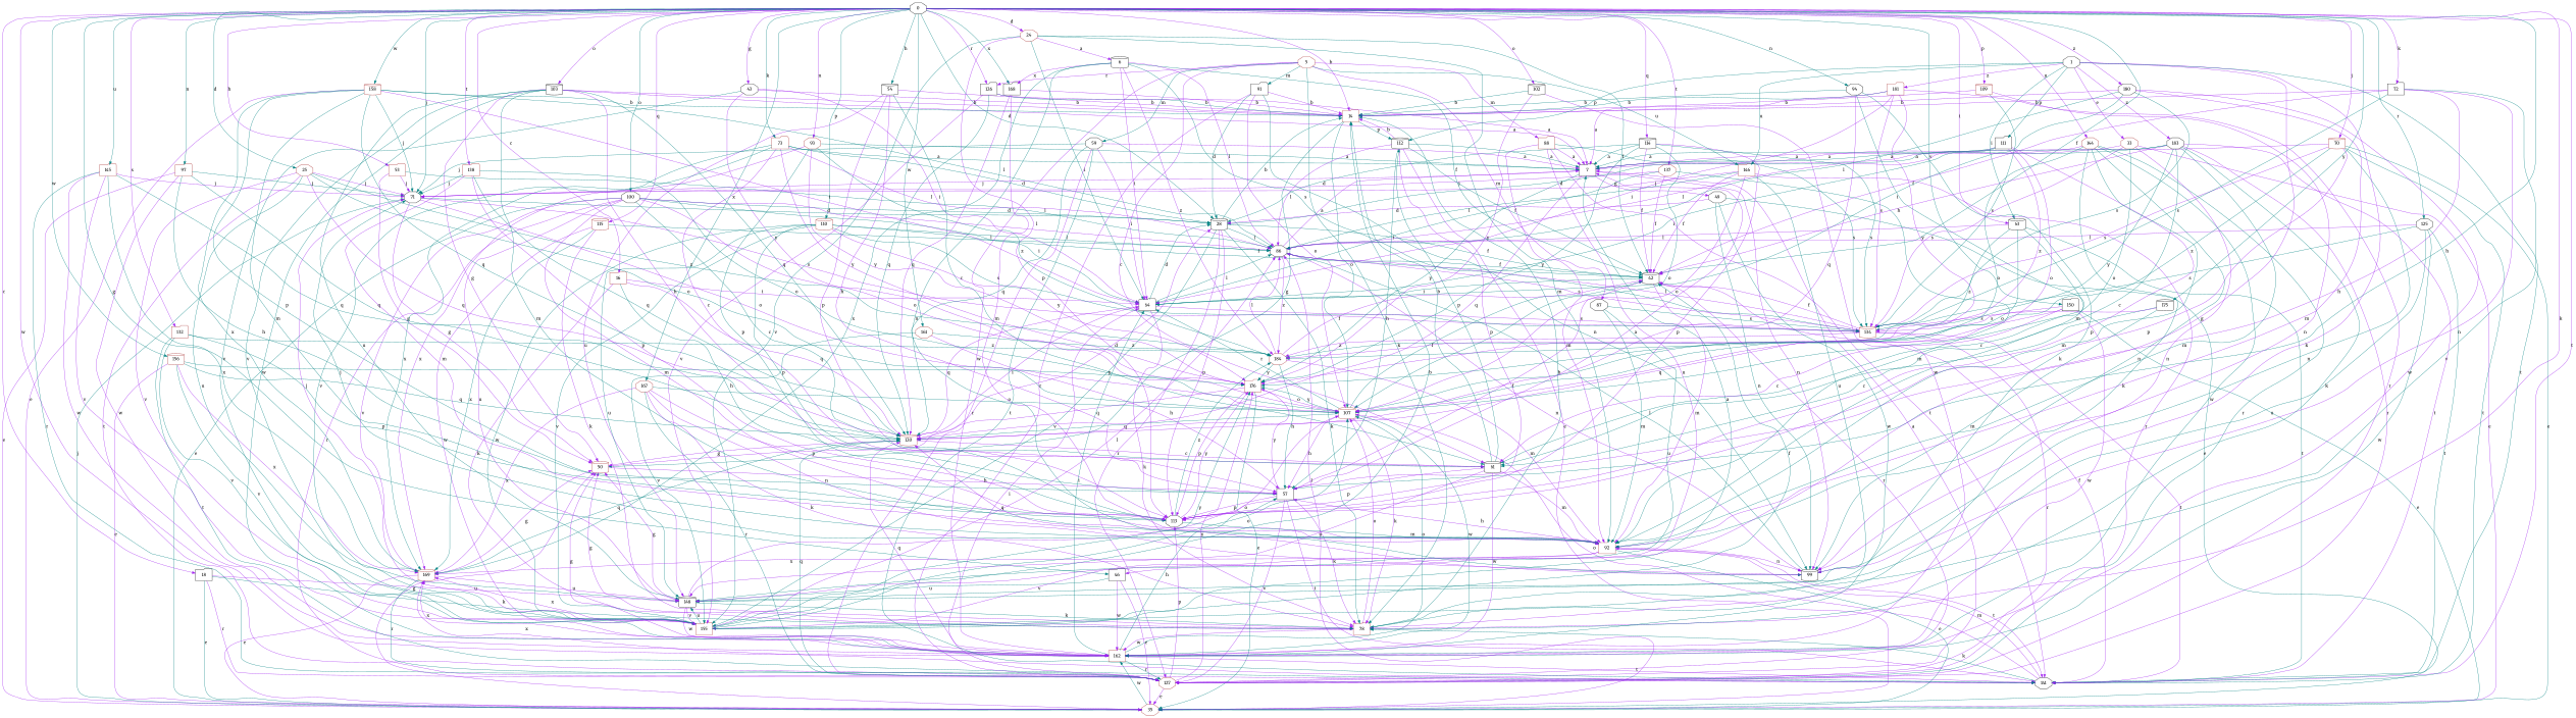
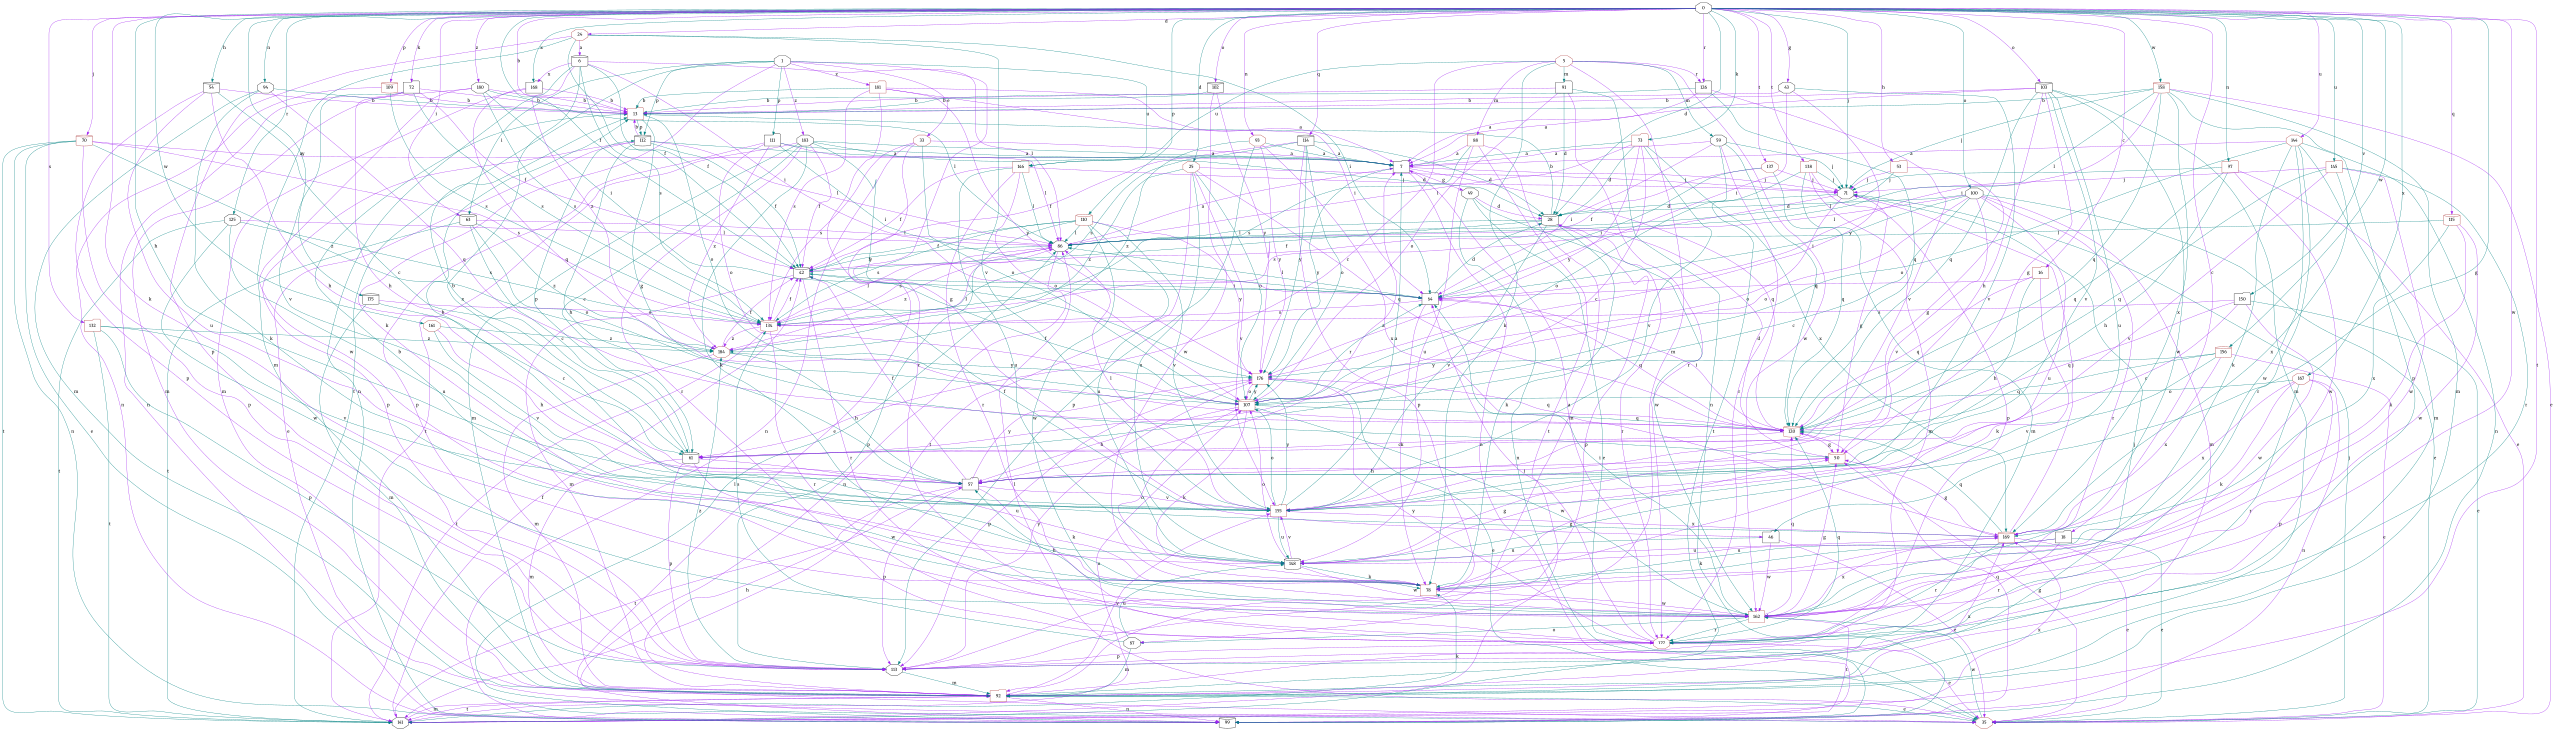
  strict digraph {
    fontname=Merriweather
    node [color=brown fontname=Merriweather shape=folder]
    edge [color=purple fontname=Merriweather]
-   14
+   14 [label=13]
    0 [color=black shape=octagon]
    16
    18 [color=black]
    24 [shape=octagon]
    25 [shape=octagon]
    28 [color=black shape=cylinder]
    42 [color=black shape=cylinder]
    43 [color=black shape=octagon]
    46 [color=black]
    53
    54 [color=black shape=cylinder]
    57 [color=black]
    63 [color=black shape=cylinder]
    70 [shape=cylinder]
    71 [color=black shape=octagon]
    72 [color=black]
    73
    78
    93 [shape=octagon]
    94 [color=black shape=octagon]
    97
    100 [color=black shape=octagon]
    102 [color=black shape=cylinder]
    103 [color=black shape=cylinder]
    109 [shape=cylinder]
    110 [shape=cylinder]
    114 [color=black shape=cylinder]
    115 [shape=cylinder]
    125 [color=black shape=octagon]
    126 [color=black]
    132
    137 [shape=octagon]
    138
    141 [color=black shape=octagon]
    144 [shape=octagon]
    145
    150 [color=black]
    156 [shape=cylinder]
    158 [shape=cylinder]
    161 [shape=octagon]
    162
    167 [shape=octagon]
    168 [color=black]
    175 [color=black shape=cylinder]
    180 [color=black shape=octagon]
    112 [color=black shape=cylinder]
    50 [shape=cylinder]
    107 [shape=cylinder]
    64 [color=black]
    120 [shape=cylinder]
    35 [shape=octagon]
    127 [shape=octagon]
    148 [color=black shape=cylinder]
    6 [color=black shape=cylinder]
    92
    113 [color=black shape=octagon]
    155
    184 [shape=octagon]
    86 [color=black shape=octagon]
    176
    n62 [color=black label=61 shape=cylinder]
    7 [color=black]
    99 [color=black shape=cylinder]
    134 [shape=cylinder]
    169 [shape=cylinder]
    1 [color=black shape=octagon]
    33 [shape=octagon]
    111 [color=black]
    146
    181
    183 [color=black shape=octagon]
    5 [shape=octagon]
    87 [color=black shape=octagon]
    88
    n76 [color=black label=59 shape=octagon]
    91 [color=black]
    49 [color=black shape=octagon]
    14 -> 112 [color=teal label=p]
    14 -> 50 [color=teal label=g]
    14 -> 107 [color=teal label=o]
    0 -> 14 [label=b]
    0 -> 16 [label=c]
    0 -> 18 [label=c]
    0 -> 24 [label=d]
    0 -> 25 [color=teal label=d]
    0 -> 28 [color=teal label=d]
    0 -> 42 [color=teal label=f]
    0 -> 43 [label=g]
    0 -> 46 [color=teal label=g]
    0 -> 53 [label=h]
    0 -> 54 [color=teal label=h]
    0 -> 57 [color=teal label=h]
    0 -> 63 [label=i]
    0 -> 70 [label=j]
    0 -> 71 [color=teal label=j]
    0 -> 72 [label=k]
    0 -> 73 [color=teal label=k]
    0 -> 78 [label=k]
    0 -> 93 [label=n]
    0 -> 94 [color=teal label=n]
    0 -> 97 [color=teal label=n]
    0 -> 100 [color=teal label=o]
    0 -> 102 [label=o]
    0 -> 103 [label=o]
    0 -> 109 [label=p]
    0 -> 110 [color=teal label=p]
    0 -> 114 [label=q]
    0 -> 115 [label=q]
    0 -> 125 [color=teal label=r]
    0 -> 126 [label=r]
    0 -> 132 [label=s]
    0 -> 137 [label=t]
    0 -> 138 [label=t]
    0 -> 141 [label=t]
    0 -> 144 [label=u]
    0 -> 145 [color=teal label=u]
    0 -> 150 [color=teal label=v]
    0 -> 156 [color=teal label=w]
    0 -> 158 [color=teal label=w]
    0 -> 161 [color=teal label=w]
    0 -> 162 [label=w]
    0 -> 167 [color=teal label=x]
    0 -> 168 [color=teal label=x]
    0 -> 175 [color=teal label=y]
    0 -> 180 [label=z]
    16 -> 57 [color=teal label=h]
    16 -> 78 [label=k]
    16 -> 64 [label=i]
    16 -> 120 [label=q]
    18 -> 78 [color=teal label=k]
    18 -> 35 [color=teal label=e]
    18 -> 127 [label=r]
    18 -> 148 [label=u]
    24 -> 42 [color=teal label=f]
    24 -> 64 [color=teal label=i]
    24 -> 6 [label=a]
    24 -> 92 [color=teal label=m]
    24 -> 113 [label=p]
    24 -> 155 [color=teal label=v]
    25 -> 71 [label=j]
    25 -> 141 [label=t]
    25 -> 107 [color=teal label=o]
    25 -> 120 [label=q]
    25 -> 148 [color=teal label=u]
    25 -> 155 [label=v]
    25 -> 184 [color=teal label=z]
    28 -> 14 [color=teal label=b]
    28 -> 42 [color=teal label=f]
    28 -> 78 [color=teal label=k]
    28 -> 127 [label=r]
    28 -> 113 [label=p]
    28 -> 155 [color=teal label=v]
    28 -> 86 [color=teal label=l]
    42 -> 64 [color=teal label=i]
    42 -> 127 [label=r]
    42 -> 92 [label=m]
    43 -> 14 [label=b]
    43 -> 64 [label=i]
    43 -> 155 [color=teal label=v]
    43 -> 176 [label=y]
    46 -> 162 [label=w]
    46 -> 35 [label=e]
    46 -> 148 [color=teal label=u]
    53 -> 71 [label=j]
    53 -> 50 [label=g]
    53 -> 86 [color=teal label=l]
    54 -> 14 [label=b]
    54 -> 57 [label=h]
    54 -> 148 [label=u]
    54 -> 113 [label=p]
    54 -> n62 [color=teal label=c]
    57 -> 42 [label=f]
    57 -> 78 [label=k]
    57 -> 141 [label=t]
    57 -> 113 [label=p]
-   57 -> 127 [label=v]
+   57 -> 155 [label=v]
    57 -> 176 [label=y]
    57 -> 7 [label=a]
    63 -> 141 [color=teal label=t]
    63 -> 107 [color=teal label=o]
    63 -> 184 [color=teal label=z]
    63 -> 86 [label=l]
    63 -> n62 [color=teal label=c]
    70 -> 141 [color=teal label=t]
    70 -> 35 [color=teal label=e]
    70 -> 113 [label=p]
    70 -> 184 [color=teal label=z]
    70 -> 7 [label=a]
    70 -> 99 [color=teal label=n]
    70 -> 134 [label=s]
    71 -> 28 [color=teal label=d]
    71 -> 50 [label=g]
    71 -> 107 [label=o]
    71 -> 134 [label=s]
    72 -> 14 [label=b]
    72 -> 42 [label=f]
    72 -> 57 [label=h]
    72 -> 155 [color=teal label=v]
    72 -> 99 [label=n]
    72 -> 134 [color=teal label=s]
    73 -> 28 [color=teal label=d]
    73 -> 155 [color=teal label=v]
    73 -> 86 [label=l]
    73 -> 176 [label=y]
    73 -> n62 [label=c]
    73 -> 7 [color=teal label=a]
    73 -> 169 [color=teal label=x]
    78 -> 14 [color=teal label=b]
    78 -> 162 [label=w]
    78 -> 50 [label=g]
    78 -> 107 [label=o]
    93 -> 113 [color=teal label=p]
    93 -> 184 [color=teal label=z]
    93 -> 176 [label=y]
    93 -> 7 [color=teal label=a]
    93 -> 169 [label=x]
    94 -> 14 [color=teal label=b]
    94 -> 78 [color=teal label=k]
    94 -> 120 [label=q]
    94 -> 92 [color=teal label=m]
    97 -> 57 [color=teal label=h]
    97 -> 71 [color=teal label=j]
    97 -> 162 [label=w]
    97 -> 120 [color=teal label=q]
    97 -> 35 [label=e]
    100 -> 28 [color=teal label=d]
    100 -> 107 [label=o]
    100 -> 64 [color=teal label=i]
    100 -> 35 [color=teal label=e]
    100 -> 127 [label=r]
    100 -> 148 [label=u]
    100 -> 92 [label=m]
    100 -> 155 [label=v]
    100 -> 86 [label=l]
    100 -> n62 [color=teal label=c]
    102 -> 14 [color=teal label=b]
    102 -> 162 [label=w]
    102 -> 176 [label=y]
    103 -> 14 [label=b]
    103 -> 57 [label=h]
    103 -> 162 [color=teal label=w]
    103 -> 50 [label=g]
    103 -> 120 [color=teal label=q]
    103 -> 148 [color=teal label=u]
    103 -> 92 [color=teal label=m]
    103 -> 155 [color=teal label=v]
    103 -> 7 [label=a]
    109 -> 14 [label=b]
    109 -> 99 [label=n]
    109 -> 134 [color=teal label=s]
    110 -> 42 [color=teal label=f]
    110 -> 162 [color=teal label=w]
    110 -> 148 [color=teal label=u]
    110 -> 113 [color=teal label=p]
    110 -> 155 [color=teal label=v]
    110 -> 86 [color=teal label=l]
    110 -> 176 [label=y]
    110 -> 134 [color=teal label=s]
    114 -> 28 [color=teal label=d]
    114 -> 42 [label=f]
    114 -> 107 [color=teal label=o]
    114 -> 113 [label=p]
    114 -> 176 [color=teal label=y]
    114 -> 7 [color=teal label=a]
    114 -> 134 [color=teal label=s]
    115 -> 78 [label=k]
    115 -> 162 [label=w]
    115 -> 86 [color=teal label=l]
    115 -> 169 [color=teal label=x]
    125 -> 141 [color=teal label=t]
    125 -> 162 [color=teal label=w]
    125 -> 148 [color=teal label=u]
    125 -> 86 [label=l]
    125 -> 134 [color=teal label=s]
    126 -> 14 [color=teal label=b]
    126 -> 120 [color=teal label=q]
    126 -> 155 [label=v]
    126 -> 7 [label=a]
    132 -> 141 [color=teal label=t]
    132 -> 113 [color=teal label=p]
    132 -> 155 [color=teal label=v]
    132 -> 184 [color=teal label=z]
    137 -> 42 [label=f]
    137 -> 71 [label=j]
    137 -> 64 [color=teal label=i]
    137 -> 92 [color=teal label=m]
    138 -> 71 [color=teal label=j]
    138 -> 107 [color=teal label=o]
    138 -> 120 [color=teal label=q]
    138 -> 92 [label=m]
    138 -> 113 [label=p]
    141 -> 42 [label=f]
    141 -> 78 [color=teal label=k]
    141 -> 107 [label=o]
    141 -> 92 [label=m]
    141 -> 169 [label=x]
    144 -> 78 [color=teal label=k]
    144 -> 162 [color=teal label=w]
    144 -> 107 [color=teal label=o]
    144 -> 127 [color=teal label=r]
    144 -> 92 [color=teal label=m]
    144 -> 7 [label=a]
    144 -> 99 [color=teal label=n]
    145 -> 71 [label=j]
    145 -> 162 [label=w]
    145 -> 120 [color=teal label=q]
    145 -> 127 [color=teal label=r]
    145 -> 155 [label=v]
    145 -> 169 [color=teal label=x]
    150 -> 162 [label=w]
    150 -> 120 [label=q]
    150 -> 35 [color=teal label=e]
    150 -> n62 [label=c]
    150 -> 134 [label=s]
    156 -> 120 [color=teal label=q]
    156 -> 35 [label=e]
    156 -> 155 [color=teal label=v]
    156 -> 176 [color=teal label=y]
    156 -> 169 [label=x]
    158 -> 14 [color=teal label=b]
    158 -> 71 [color=teal label=j]
    158 -> 64 [label=i]
    158 -> 120 [color=teal label=q]
    158 -> 35 [label=e]
    158 -> 92 [color=teal label=m]
    158 -> 113 [color=teal label=p]
    158 -> 86 [color=teal label=l]
    158 -> 169 [color=teal label=x]
    161 -> 57 [label=h]
    161 -> 155 [color=teal label=v]
    161 -> 184 [color=teal label=z]
    162 -> 57 [color=teal label=h]
    162 -> 141 [label=t]
    162 -> 50 [label=g]
-   162 -> 107 [color=teal label=o]
+   162 -> 87 [color=teal label=o]
    162 -> 64 [color=teal label=i]
    162 -> 120 [label=q]
    162 -> 127 [color=teal label=r]
    162 -> 169 [label=x]
    167 -> 78 [label=k]
    167 -> 107 [color=teal label=o]
    167 -> 127 [color=teal label=r]
    167 -> 113 [label=p]
    167 -> 99 [label=n]
    167 -> 169 [label=x]
    168 -> 14 [label=b]
    168 -> 120 [label=q]
    168 -> 92 [label=m]
    175 -> 92 [color=teal label=m]
    175 -> n62 [color=teal label=c]
    175 -> 134 [label=s]
    180 -> 14 [label=b]
    180 -> 162 [label=w]
    180 -> 64 [color=teal label=i]
    180 -> 92 [label=m]
    180 -> 86 [color=teal label=l]
    180 -> 134 [color=teal label=s]
    112 -> 14 [label=b]
    112 -> 42 [color=teal label=f]
    112 -> 57 [color=teal label=h]
    112 -> 35 [label=e]
    112 -> 113 [label=p]
    112 -> 86 [label=l]
    112 -> 7 [color=teal label=a]
    50 -> 28 [label=d]
    50 -> 57 [label=h]
    107 -> 42 [color=teal label=f]
    107 -> 57 [label=h]
    107 -> 78 [label=k]
    107 -> 162 [color=teal label=w]
    107 -> 64 [color=teal label=r]
    107 -> 120 [color=teal label=q]
    107 -> 176 [color=teal label=y]
    64 -> 28 [color=teal label=d]
    64 -> 78 [label=k]
    64 -> 120 [label=q]
    64 -> 86 [color=teal label=l]
    64 -> 134 [label=s]
    120 -> 50 [label=g]
    120 -> 64 [label=i]
    120 -> n62 [label=c]
    35 -> 71 [color=teal label=j]
    35 -> 162 [color=teal label=w]
    35 -> 50 [label=g]
    35 -> 86 [label=l]
    127 -> 64 [label=i]
    127 -> 120 [color=teal label=q]
    127 -> 35 [label=e]
    127 -> 113 [label=p]
    127 -> 176 [label=y]
    127 -> 7 [label=a]
    148 -> 78 [color=teal label=k]
    148 -> 162 [label=w]
    148 -> 50 [label=g]
    148 -> 107 [label=o]
    148 -> 155 [label=v]
    6 -> 42 [color=teal label=f]
    6 -> 168 [label=x]
    6 -> 64 [label=i]
    6 -> 184 [label=z]
    6 -> 86 [label=l]
    6 -> 99 [color=teal label=n]
    6 -> 134 [color=teal label=s]
    6 -> 169 [color=teal label=x]
    92 -> 57 [label=h]
    92 -> 71 [color=teal label=j]
    92 -> 141 [label=t]
    92 -> 35 [color=teal label=e]
    92 -> 155 [label=v]
    92 -> 99 [label=n]
    92 -> 169 [label=x]
    113 -> 92 [color=teal label=m]
    113 -> 184 [color=teal label=z]
    113 -> 176 [label=y]
    155 -> 14 [color=teal label=b]
    155 -> 42 [color=teal label=f]
    155 -> 107 [color=teal label=o]
    155 -> 148 [color=teal label=u]
    155 -> 86 [label=l]
    155 -> 176 [color=teal label=y]
    155 -> 7 [color=teal label=a]
    155 -> 169 [label=x]
    184 -> 42 [label=f]
    184 -> 57 [color=teal label=h]
    184 -> 92 [label=m]
    184 -> 86 [label=l]
    184 -> 176 [color=teal label=y]
    86 -> 42 [color=teal label=f]
    86 -> 184 [label=z]
    86 -> 7 [label=a]
    86 -> 99 [label=n]
    86 -> 134 [label=s]
    176 -> 107 [label=o]
    176 -> 120 [label=q]
    176 -> 35 [color=teal label=e]
    176 -> 113 [label=p]
    n62 -> 14 [color=teal label=b]
    n62 -> 162 [label=w]
    n62 -> 112 [color=teal label=p]
    n62 -> 148 [label=u]
    n62 -> 92 [label=m]
    n62 -> 113 [label=p]
    7 -> 71 [label=j]
    7 -> 120 [label=q]
    7 -> 176 [color=teal label=y]
    7 -> 99 [label=n]
    7 -> 49 [label=g]
    99 -> 120 [label=q]
    99 -> 86 [color=teal label=l]
    134 -> 42 [label=f]
    134 -> 141 [label=t]
    134 -> 127 [label=r]
    134 -> 184 [label=z]
    134 -> 86 [label=l]
    169 -> 71 [label=j]
    169 -> 50 [label=g]
    169 -> 120 [color=teal label=q]
    169 -> 35 [label=e]
    169 -> 127 [color=teal label=r]
    169 -> 148 [label=u]
    1 -> 46 [label=g]
    1 -> 63 [color=teal label=i]
    1 -> 78 [label=k]
    1 -> 141 [color=teal label=t]
    1 -> 112 [color=teal label=p]
    1 -> 33 [label=e]
    1 -> 111 [color=teal label=p]
    1 -> 146 [color=teal label=u]
    1 -> 181 [label=z]
    1 -> 183 [label=z]
    33 -> 107 [color=teal label=o]
    33 -> 35 [label=e]
    33 -> 7 [label=a]
    33 -> 99 [label=n]
    33 -> 134 [label=s]
    111 -> 107 [label=o]
    111 -> 64 [color=teal label=i]
    111 -> 113 [label=p]
    111 -> 184 [label=z]
    111 -> 86 [label=l]
    111 -> 7 [color=teal label=a]
    146 -> 42 [label=f]
    146 -> 71 [label=j]
    146 -> 107 [label=o]
    146 -> 127 [label=r]
    146 -> 148 [color=teal label=u]
    146 -> 86 [color=teal label=l]
    181 -> 14 [color=teal label=b]
    181 -> 64 [label=i]
    181 -> 127 [label=r]
    181 -> 176 [label=y]
    181 -> 7 [label=a]
    181 -> 134 [label=s]
    183 -> 28 [color=teal label=d]
-   183 -> 42 [label=h]
+   183 -> 42 [label=f]
    183 -> 78 [color=teal label=k]
    183 -> 141 [label=t]
    183 -> 127 [label=r]
    183 -> 92 [color=teal label=m]
    183 -> 176 [color=teal label=y]
    183 -> n62 [color=teal label=c]
    183 -> 7 [color=teal label=a]
    5 -> 78 [color=teal label=k]
    5 -> 126 [label=r]
    5 -> 162 [label=w]
    5 -> n62 [label=c]
    5 -> 146 [color=teal label=u]
    5 -> 87 [label=m]
    5 -> 88 [label=m]
    5 -> n76 [color=teal label=m]
    5 -> 91 [color=teal label=m]
    87 -> 148 [color=teal label=u]
    87 -> 92 [color=teal label=m]
    87 -> 134 [color=teal label=s]
    88 -> 141 [label=t]
    88 -> 148 [label=u]
    88 -> 92 [label=m]
    88 -> 7 [label=a]
    88 -> 134 [color=teal label=s]
    n76 -> 71 [color=teal label=j]
    n76 -> 141 [color=teal label=t]
    n76 -> 64 [label=i]
    n76 -> 120 [color=teal label=q]
    n76 -> 127 [label=r]
    n76 -> 7 [label=a]
    91 -> 14 [label=b]
    91 -> 28 [color=teal label=d]
    91 -> 107 [label=o]
    91 -> 127 [label=r]
    91 -> 99 [color=teal label=n]
    49 -> 28 [label=d]
    49 -> 162 [color=teal label=w]
    49 -> 35 [color=teal label=e]
    49 -> 99 [color=teal label=n]
  }
